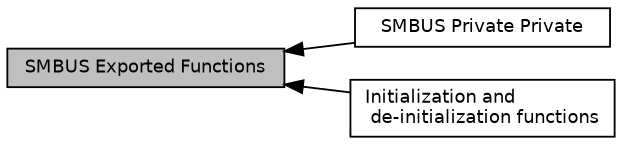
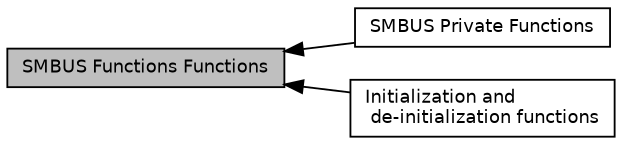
  digraph {
    rankdir=LR
    node [color=black fillcolor=white fontname=Helvetica fontsize=10 shape=record style=filled]
    edge [dir=back fontname=Helvetica fontsize=10 labelfontname=Helvetica labelfontsize=10 shape=plaintext style=solid]
-   n1 [height=0.2 label="SMBUS Private Private" width=0.4]
+   n1 [height=0.2 label="SMBUS Private Functions" width=0.4]
    n2 [height=0.2 label="Initialization and\l de-initialization functions" width=0.4]
-   n3 [fillcolor=grey75 fontcolor=black height=0.2 label="SMBUS Exported Functions" width=0.4]
+   n3 [fillcolor=grey75 fontcolor=black height=0.2 label="SMBUS Functions Functions" width=0.4]
    n3 -> n1
    n3 -> n2
  }
